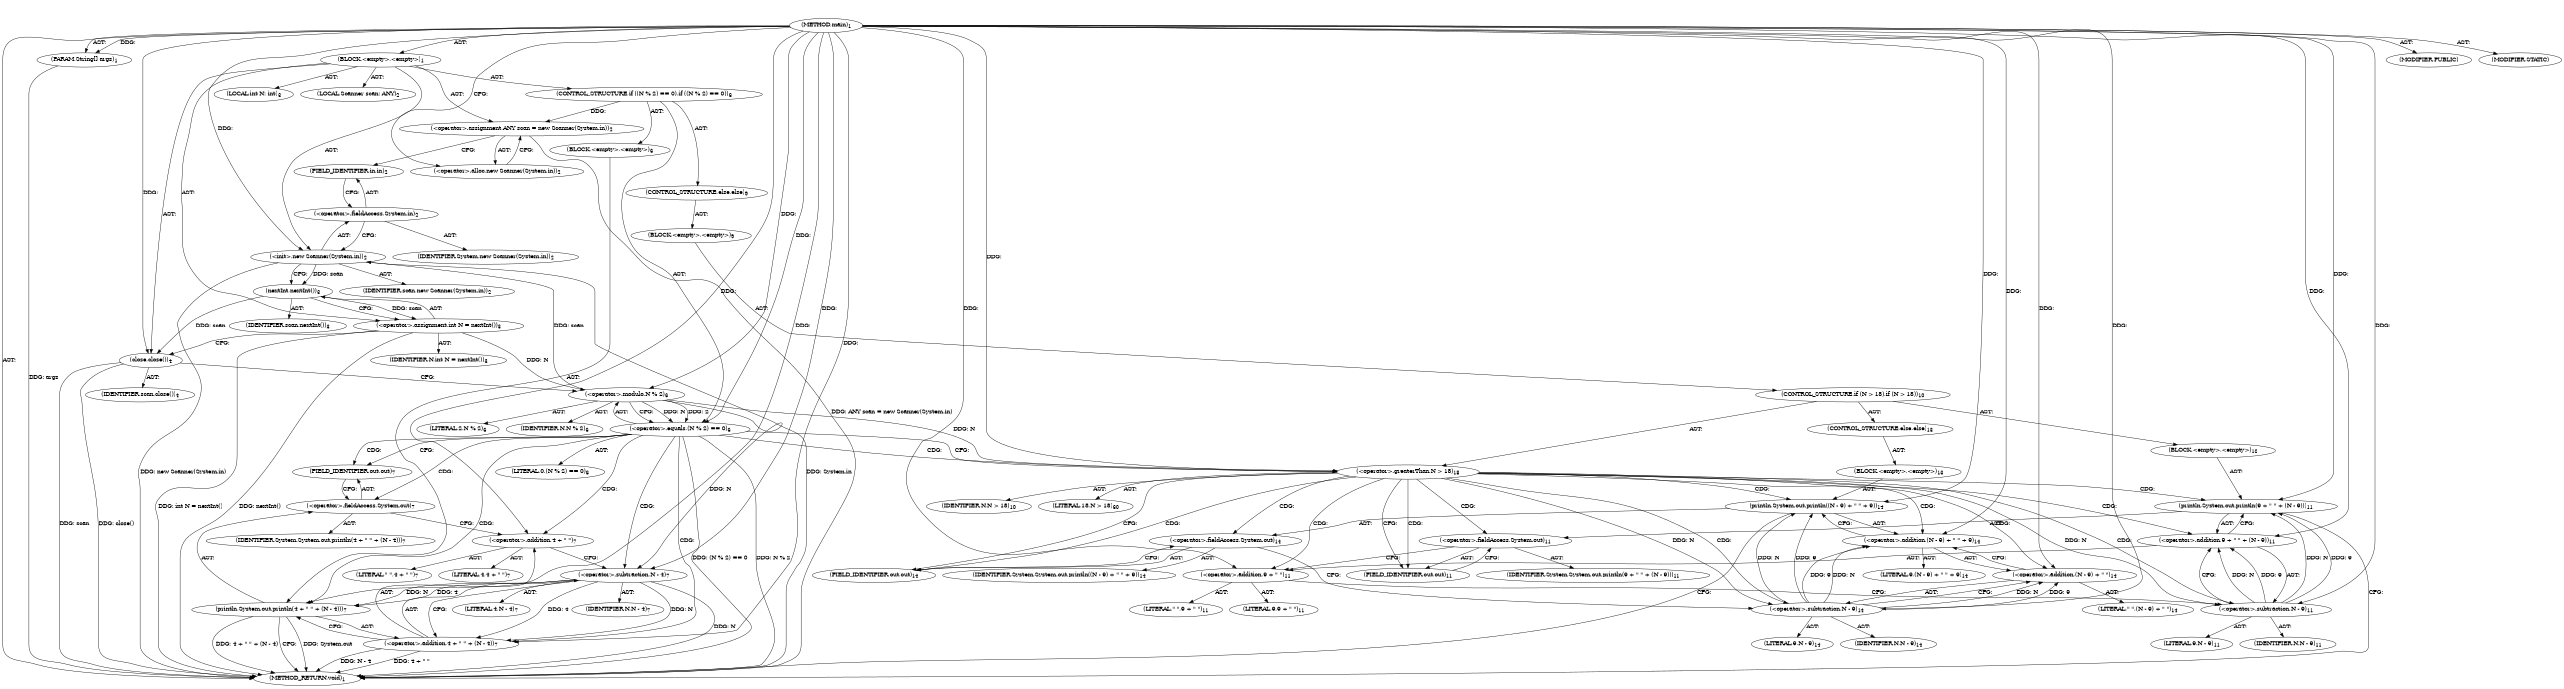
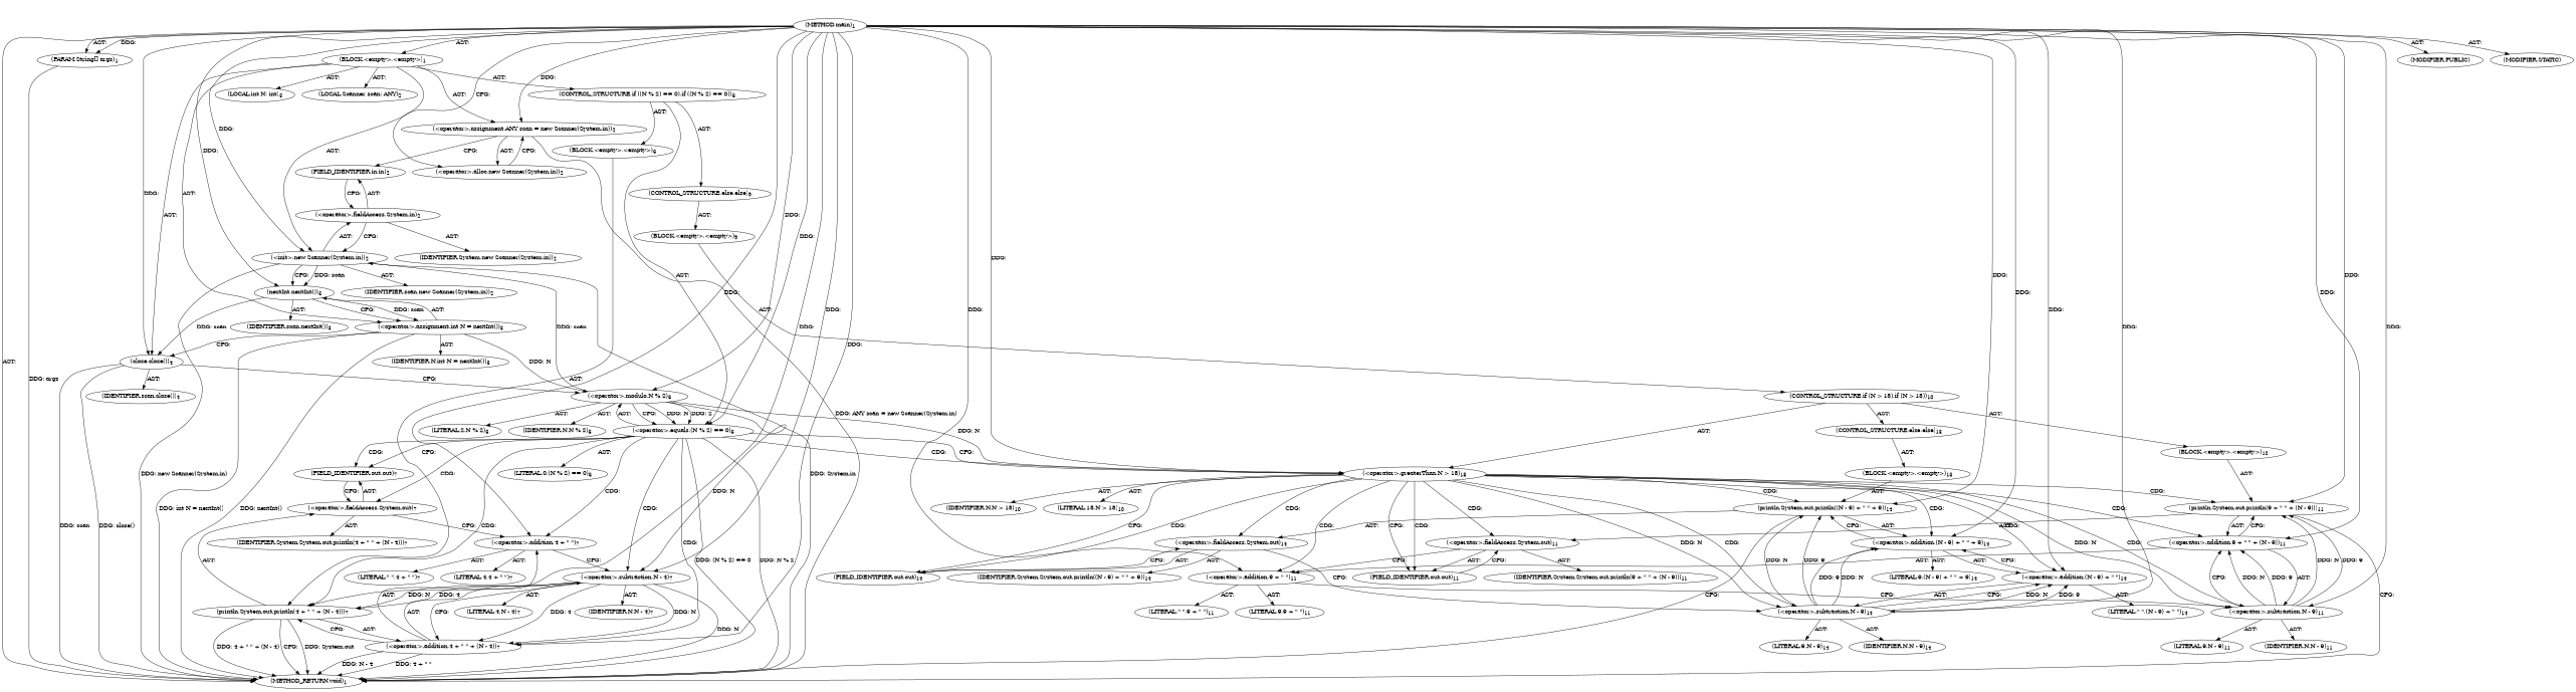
  digraph {
    n1 [label=<(METHOD,main)<SUB>1</SUB>>]
    n2 [label=<(PARAM,String[] args)<SUB>1</SUB>>]
    n3 [label=<(BLOCK,&lt;empty&gt;,&lt;empty&gt;)<SUB>1</SUB>>]
    n4 [label=<(&lt;operator&gt;.assignment,ANY scan = new Scanner(System.in))<SUB>2</SUB>>]
    n5 [label=<(&lt;operator&gt;.alloc,new Scanner(System.in))<SUB>2</SUB>>]
    n6 [label=<(&lt;init&gt;,new Scanner(System.in))<SUB>2</SUB>>]
    n7 [label=<(nextInt,nextInt())<SUB>3</SUB>>]
    n8 [label=<(close,close())<SUB>4</SUB>>]
    n9 [label=<(&lt;operator&gt;.equals,(N % 2) == 0)<SUB>6</SUB>>]
    n10 [label=<(&lt;operator&gt;.modulo,N % 2)<SUB>6</SUB>>]
    n11 [label=<(println,System.out.println(4 + &quot; &quot; + (N - 4)))<SUB>7</SUB>>]
    n12 [label=<(&lt;operator&gt;.addition,4 + &quot; &quot; + (N - 4))<SUB>7</SUB>>]
    n13 [label=<(&lt;operator&gt;.addition,4 + &quot; &quot;)<SUB>7</SUB>>]
    n14 [label=<(&lt;operator&gt;.subtraction,N - 4)<SUB>7</SUB>>]
    n15 [label=<(&lt;operator&gt;.greaterThan,N &gt; 18)<SUB>18</SUB>>]
    n16 [label=<(println,System.out.println(9 + &quot; &quot; + (N - 9)))<SUB>11</SUB>>]
    n17 [label=<(&lt;operator&gt;.addition,9 + &quot; &quot; + (N - 9))<SUB>11</SUB>>]
    n18 [label=<(&lt;operator&gt;.addition,9 + &quot; &quot;)<SUB>11</SUB>>]
    n19 [label=<(&lt;operator&gt;.subtraction,N - 9)<SUB>11</SUB>>]
    n20 [label=<(println,System.out.println((N - 9) + &quot; &quot; + 9))<SUB>14</SUB>>]
    n21 [label=<(&lt;operator&gt;.addition,(N - 9) + &quot; &quot; + 9)<SUB>14</SUB>>]
    n22 [label=<(&lt;operator&gt;.addition,(N - 9) + &quot; &quot;)<SUB>14</SUB>>]
    n23 [label=<(&lt;operator&gt;.subtraction,N - 9)<SUB>14</SUB>>]
    n24 [label=<(MODIFIER,PUBLIC)>]
    n25 [label=<(MODIFIER,STATIC)>]
    n26 [label=<(METHOD_RETURN,void)<SUB>1</SUB>>]
    n27 [label=<(LOCAL,Scanner scan: ANY)<SUB>2</SUB>>]
    n28 [label=<(LOCAL,int N: int)<SUB>3</SUB>>]
    n29 [label=<(&lt;operator&gt;.assignment,int N = nextInt())<SUB>3</SUB>>]
    n30 [label=<(CONTROL_STRUCTURE,if ((N % 2) == 0),if ((N % 2) == 0))<SUB>6</SUB>>]
    n31 [label=<(FIELD_IDENTIFIER,in,in)<SUB>2</SUB>>]
    n32 [label=<(IDENTIFIER,scan,new Scanner(System.in))<SUB>2</SUB>>]
    n33 [label=<(&lt;operator&gt;.fieldAccess,System.in)<SUB>2</SUB>>]
    n34 [label=<(IDENTIFIER,scan,nextInt())<SUB>3</SUB>>]
    n35 [label=<(IDENTIFIER,scan,close())<SUB>4</SUB>>]
    n36 [label=<(LITERAL,0,(N % 2) == 0)<SUB>6</SUB>>]
    n37 [label=<(&lt;operator&gt;.fieldAccess,System.out)<SUB>7</SUB>>]
    n38 [label=<(FIELD_IDENTIFIER,out,out)<SUB>7</SUB>>]
    n39 [label=<(IDENTIFIER,N,N % 2)<SUB>6</SUB>>]
    n40 [label=<(LITERAL,2,N % 2)<SUB>6</SUB>>]
    n41 [label=<(LITERAL,4,4 + &quot; &quot;)<SUB>7</SUB>>]
    n42 [label=<(LITERAL,&quot; &quot;,4 + &quot; &quot;)<SUB>7</SUB>>]
    n43 [label=<(IDENTIFIER,N,N - 4)<SUB>7</SUB>>]
    n44 [label=<(LITERAL,4,N - 4)<SUB>7</SUB>>]
    n45 [label=<(IDENTIFIER,N,N &gt; 18)<SUB>10</SUB>>]
-   n46 [label=<(LITERAL,18,N &gt; 18)<SUB>60</SUB>>]
+   n46 [label=<(LITERAL,18,N &gt; 18)<SUB>10</SUB>>]
    n47 [label=<(&lt;operator&gt;.fieldAccess,System.out)<SUB>11</SUB>>]
    n48 [label=<(FIELD_IDENTIFIER,out,out)<SUB>11</SUB>>]
    n49 [label=<(&lt;operator&gt;.fieldAccess,System.out)<SUB>14</SUB>>]
    n50 [label=<(FIELD_IDENTIFIER,out,out)<SUB>14</SUB>>]
    n51 [label=<(LITERAL,9,9 + &quot; &quot;)<SUB>11</SUB>>]
    n52 [label=<(LITERAL,&quot; &quot;,9 + &quot; &quot;)<SUB>11</SUB>>]
    n53 [label=<(IDENTIFIER,N,N - 9)<SUB>11</SUB>>]
    n54 [label=<(LITERAL,9,N - 9)<SUB>11</SUB>>]
    n55 [label=<(LITERAL,9,(N - 9) + &quot; &quot; + 9)<SUB>14</SUB>>]
    n56 [label=<(LITERAL,&quot; &quot;,(N - 9) + &quot; &quot;)<SUB>14</SUB>>]
    n57 [label=<(IDENTIFIER,N,N - 9)<SUB>14</SUB>>]
    n58 [label=<(LITERAL,9,N - 9)<SUB>14</SUB>>]
    n59 [label=<(IDENTIFIER,N,int N = nextInt())<SUB>3</SUB>>]
    n60 [label=<(BLOCK,&lt;empty&gt;,&lt;empty&gt;)<SUB>6</SUB>>]
    n61 [label=<(CONTROL_STRUCTURE,else,else)<SUB>9</SUB>>]
    n62 [label=<(IDENTIFIER,System,new Scanner(System.in))<SUB>2</SUB>>]
    n63 [label=<(BLOCK,&lt;empty&gt;,&lt;empty&gt;)<SUB>9</SUB>>]
    n64 [label=<(IDENTIFIER,System,System.out.println(4 + &quot; &quot; + (N - 4)))<SUB>7</SUB>>]
    n65 [label=<(CONTROL_STRUCTURE,if (N &gt; 18),if (N &gt; 18))<SUB>10</SUB>>]
    n66 [label=<(BLOCK,&lt;empty&gt;,&lt;empty&gt;)<SUB>10</SUB>>]
    n67 [label=<(CONTROL_STRUCTURE,else,else)<SUB>13</SUB>>]
    n68 [label=<(BLOCK,&lt;empty&gt;,&lt;empty&gt;)<SUB>13</SUB>>]
    n69 [label=<(IDENTIFIER,System,System.out.println(9 + &quot; &quot; + (N - 9)))<SUB>11</SUB>>]
    n70 [label=<(IDENTIFIER,System,System.out.println((N - 9) + &quot; &quot; + 9))<SUB>14</SUB>>]
    n1 -> n2 [label="AST: "]
    n1 -> n2 [label="DDG: "]
    n1 -> n3 [label="AST: "]
-   n30 -> n4 [label="DDG: "]
+   n1 -> n4 [label="DDG: "]
    n1 -> n5 [label="CFG: "]
    n1 -> n6 [label="DDG: "]
+   n1 -> n7 [label="DDG: "]
    n1 -> n8 [label="DDG: "]
    n1 -> n9 [label="DDG: "]
    n1 -> n10 [label="DDG: "]
    n1 -> n11 [label="DDG: "]
    n1 -> n12 [label="DDG: "]
    n1 -> n13 [label="DDG: "]
    n1 -> n14 [label="DDG: "]
    n1 -> n15 [label="DDG: "]
    n1 -> n16 [label="DDG: "]
    n1 -> n17 [label="DDG: "]
    n1 -> n18 [label="DDG: "]
    n1 -> n19 [label="DDG: "]
    n1 -> n20 [label="DDG: "]
    n1 -> n21 [label="DDG: "]
    n1 -> n22 [label="DDG: "]
    n1 -> n23 [label="DDG: "]
    n1 -> n24 [label="AST: "]
    n1 -> n25 [label="AST: "]
    n1 -> n26 [label="AST: "]
    n2 -> n26 [label="DDG: args"]
    n3 -> n4 [label="AST: "]
    n3 -> n6 [label="AST: "]
    n3 -> n8 [label="AST: "]
    n3 -> n27 [label="AST: "]
    n3 -> n28 [label="AST: "]
    n3 -> n29 [label="AST: "]
    n3 -> n30 [label="AST: "]
    n4 -> n5 [label="AST: "]
    n4 -> n26 [label="DDG: ANY scan = new Scanner(System.in)"]
    n4 -> n31 [label="CFG: "]
    n5 -> n4 [label="CFG: "]
    n6 -> n7 [label="CFG: "]
    n6 -> n7 [label="DDG: scan"]
    n6 -> n26 [label="DDG: System.in"]
    n6 -> n26 [label="DDG: new Scanner(System.in)"]
    n6 -> n32 [label="AST: "]
    n6 -> n33 [label="AST: "]
    n7 -> n8 [label="DDG: scan"]
    n7 -> n29 [label="CFG: "]
    n7 -> n29 [label="DDG: scan"]
    n7 -> n34 [label="AST: "]
    n8 -> n10 [label="CFG: "]
    n8 -> n26 [label="DDG: scan"]
    n8 -> n26 [label="DDG: close()"]
    n8 -> n35 [label="AST: "]
    n9 -> n10 [label="AST: "]
    n9 -> n11 [label="CDG: "]
    n9 -> n12 [label="CDG: "]
    n9 -> n13 [label="CDG: "]
    n9 -> n14 [label="CDG: "]
    n9 -> n15 [label="CFG: "]
    n9 -> n15 [label="CDG: "]
    n9 -> n26 [label="DDG: N % 2"]
    n9 -> n26 [label="DDG: (N % 2) == 0"]
    n9 -> n36 [label="AST: "]
    n9 -> n37 [label="CDG: "]
    n9 -> n38 [label="CFG: "]
    n9 -> n38 [label="CDG: "]
    n10 -> n6 [label="DDG: scan"]
    n10 -> n9 [label="CFG: "]
    n10 -> n9 [label="DDG: N"]
    n10 -> n9 [label="DDG: 2"]
    n10 -> n14 [label="DDG: N"]
    n10 -> n15 [label="DDG: N"]
    n10 -> n39 [label="AST: "]
    n10 -> n40 [label="AST: "]
    n11 -> n12 [label="AST: "]
    n11 -> n26 [label="CFG: "]
    n11 -> n26 [label="DDG: System.out"]
    n11 -> n26 [label="DDG: 4 + &quot; &quot; + (N - 4)"]
    n11 -> n37 [label="AST: "]
    n12 -> n11 [label="CFG: "]
    n12 -> n13 [label="AST: "]
    n12 -> n14 [label="AST: "]
    n12 -> n26 [label="DDG: 4 + &quot; &quot;"]
    n12 -> n26 [label="DDG: N - 4"]
    n13 -> n14 [label="CFG: "]
    n13 -> n41 [label="AST: "]
    n13 -> n42 [label="AST: "]
    n14 -> n11 [label="DDG: N"]
    n14 -> n11 [label="DDG: 4"]
    n14 -> n12 [label="CFG: "]
    n14 -> n12 [label="DDG: N"]
    n14 -> n12 [label="DDG: 4"]
    n14 -> n26 [label="DDG: N"]
    n14 -> n43 [label="AST: "]
    n14 -> n44 [label="AST: "]
    n15 -> n16 [label="CDG: "]
    n15 -> n17 [label="CDG: "]
    n15 -> n18 [label="CDG: "]
    n15 -> n19 [label="DDG: N"]
    n15 -> n19 [label="CDG: "]
    n15 -> n20 [label="CDG: "]
    n15 -> n21 [label="CDG: "]
    n15 -> n22 [label="CDG: "]
    n15 -> n23 [label="DDG: N"]
    n15 -> n23 [label="CDG: "]
    n15 -> n45 [label="AST: "]
    n15 -> n46 [label="AST: "]
    n15 -> n47 [label="CDG: "]
    n15 -> n48 [label="CFG: "]
    n15 -> n48 [label="CDG: "]
    n15 -> n49 [label="CDG: "]
    n15 -> n50 [label="CFG: "]
    n15 -> n50 [label="CDG: "]
    n16 -> n17 [label="AST: "]
    n16 -> n26 [label="CFG: "]
    n16 -> n47 [label="AST: "]
    n17 -> n16 [label="CFG: "]
    n17 -> n18 [label="AST: "]
    n17 -> n19 [label="AST: "]
    n18 -> n19 [label="CFG: "]
    n18 -> n51 [label="AST: "]
    n18 -> n52 [label="AST: "]
    n19 -> n16 [label="DDG: N"]
    n19 -> n16 [label="DDG: 9"]
    n19 -> n17 [label="CFG: "]
    n19 -> n17 [label="DDG: N"]
    n19 -> n17 [label="DDG: 9"]
    n19 -> n53 [label="AST: "]
    n19 -> n54 [label="AST: "]
    n20 -> n21 [label="AST: "]
    n20 -> n26 [label="CFG: "]
    n20 -> n49 [label="AST: "]
    n21 -> n20 [label="CFG: "]
    n21 -> n22 [label="AST: "]
    n21 -> n55 [label="AST: "]
    n22 -> n21 [label="CFG: "]
    n22 -> n23 [label="AST: "]
    n22 -> n56 [label="AST: "]
    n23 -> n20 [label="DDG: N"]
    n23 -> n20 [label="DDG: 9"]
    n23 -> n21 [label="DDG: N"]
    n23 -> n21 [label="DDG: 9"]
    n23 -> n22 [label="CFG: "]
    n23 -> n22 [label="DDG: N"]
    n23 -> n22 [label="DDG: 9"]
    n23 -> n57 [label="AST: "]
    n23 -> n58 [label="AST: "]
    n29 -> n7 [label="AST: "]
    n29 -> n8 [label="CFG: "]
    n29 -> n10 [label="DDG: N"]
    n29 -> n26 [label="DDG: nextInt()"]
    n29 -> n26 [label="DDG: int N = nextInt()"]
    n29 -> n59 [label="AST: "]
    n30 -> n9 [label="AST: "]
    n30 -> n60 [label="AST: "]
    n30 -> n61 [label="AST: "]
    n31 -> n33 [label="CFG: "]
    n33 -> n6 [label="CFG: "]
    n33 -> n31 [label="AST: "]
    n33 -> n62 [label="AST: "]
    n37 -> n13 [label="CFG: "]
    n37 -> n38 [label="AST: "]
    n37 -> n64 [label="AST: "]
    n38 -> n37 [label="CFG: "]
    n47 -> n18 [label="CFG: "]
    n47 -> n48 [label="AST: "]
    n47 -> n69 [label="AST: "]
    n48 -> n47 [label="CFG: "]
    n49 -> n23 [label="CFG: "]
    n49 -> n50 [label="AST: "]
    n49 -> n70 [label="AST: "]
    n50 -> n49 [label="CFG: "]
    n60 -> n11 [label="AST: "]
    n61 -> n63 [label="AST: "]
    n63 -> n65 [label="AST: "]
    n65 -> n15 [label="AST: "]
    n65 -> n66 [label="AST: "]
    n65 -> n67 [label="AST: "]
    n66 -> n16 [label="AST: "]
    n67 -> n68 [label="AST: "]
    n68 -> n20 [label="AST: "]
  }
